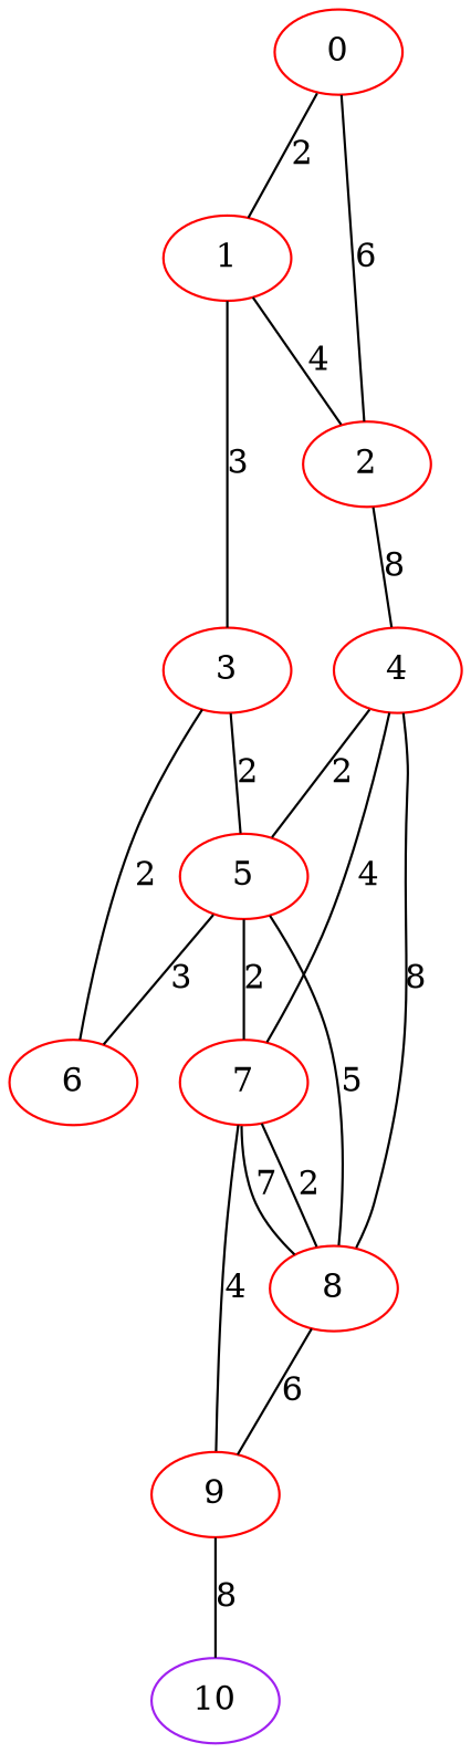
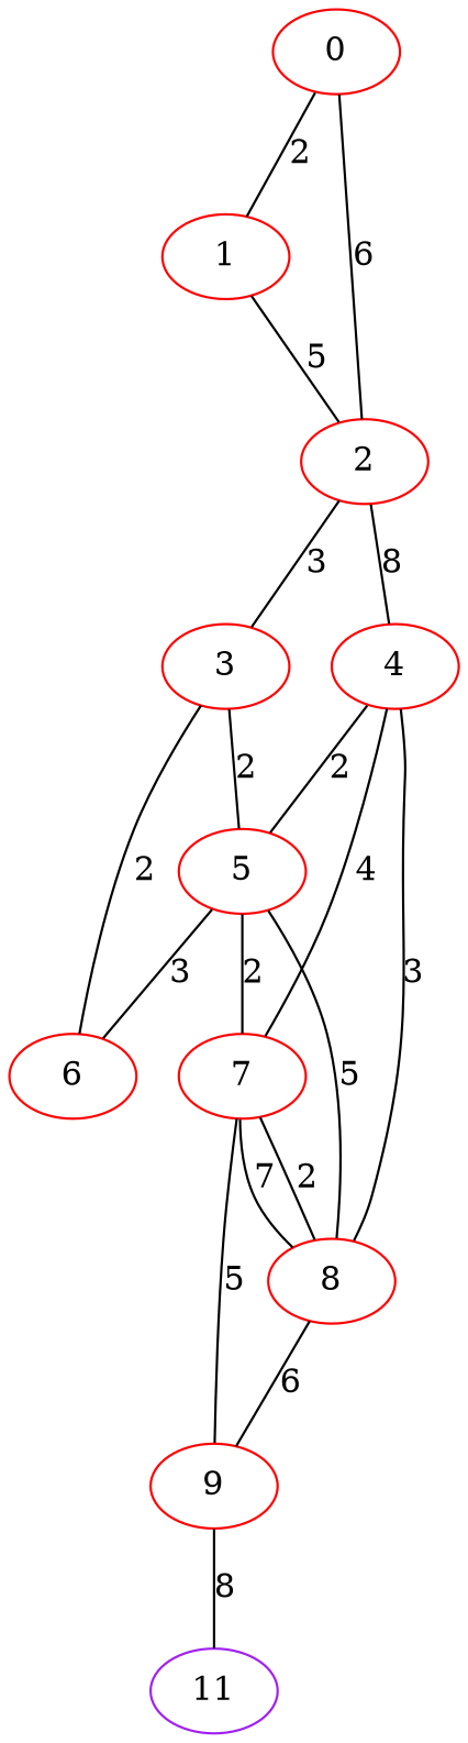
  graph {
    node [color=red weight=1]
    0
    1
    2
    3
    4
    5
    6
    7
    8
    9
-   10 [color=purple weight=4]
+   10 [color=purple weight=4 label=11]
    0 -- 1 [label=2]
    0 -- 2 [label=6]
-   1 -- 2 [label=4]
-   1 -- 3 [label=3]
+   1 -- 2 [label=5]
+   2 -- 3 [label=3]
    2 -- 4 [label=8]
    3 -- 5 [label=2]
    3 -- 6 [label=2]
    4 -- 5 [label=2]
    4 -- 7 [label=4]
-   4 -- 8 [label=8]
+   4 -- 8 [label=3]
    5 -- 6 [label=3]
    5 -- 7 [label=2]
    5 -- 8 [label=5]
    7 -- 8 [label=2]
    7 -- 8 [label=7]
-   7 -- 9 [label=4]
+   7 -- 9 [label=5]
    8 -- 9 [label=6]
    9 -- 10 [label=8]
  }
